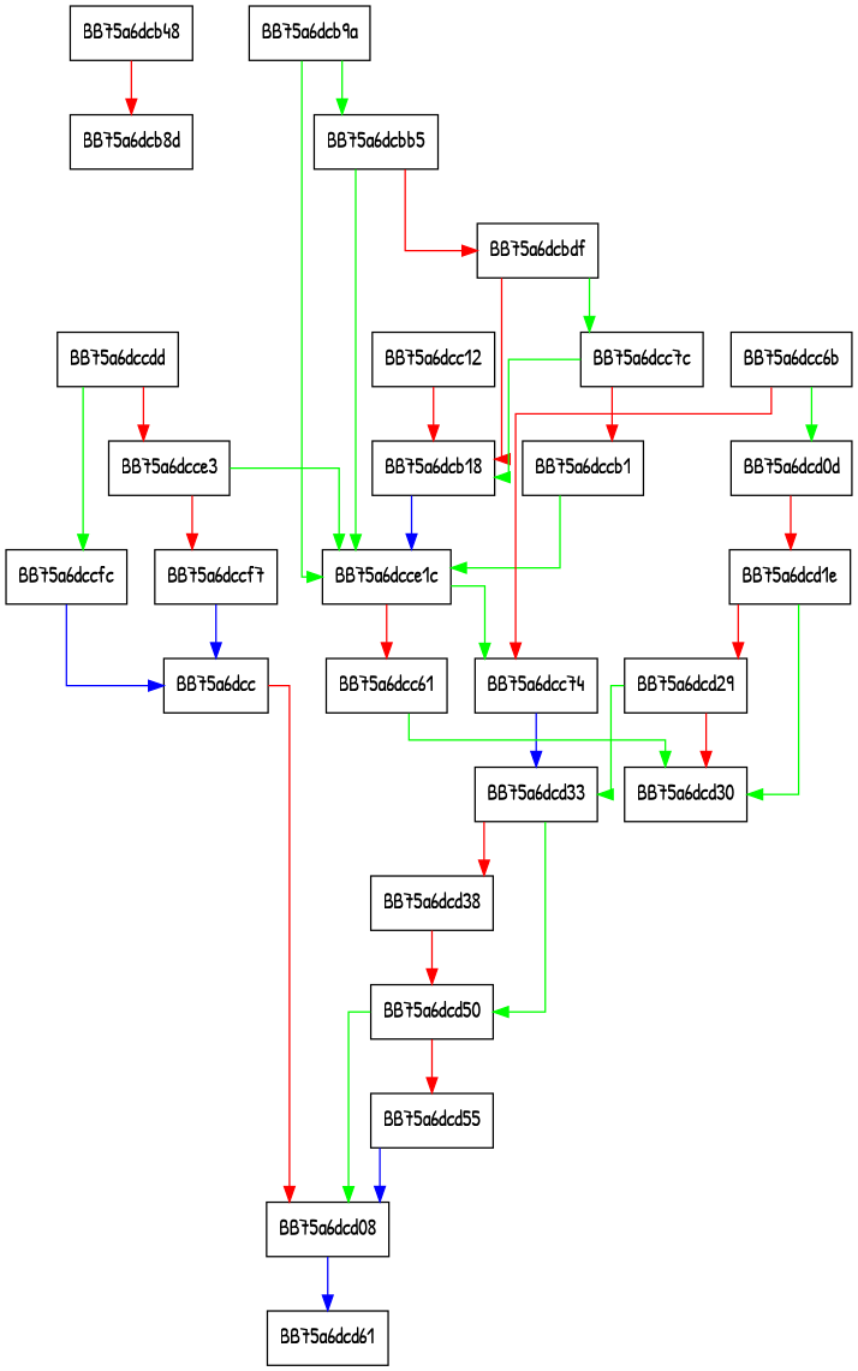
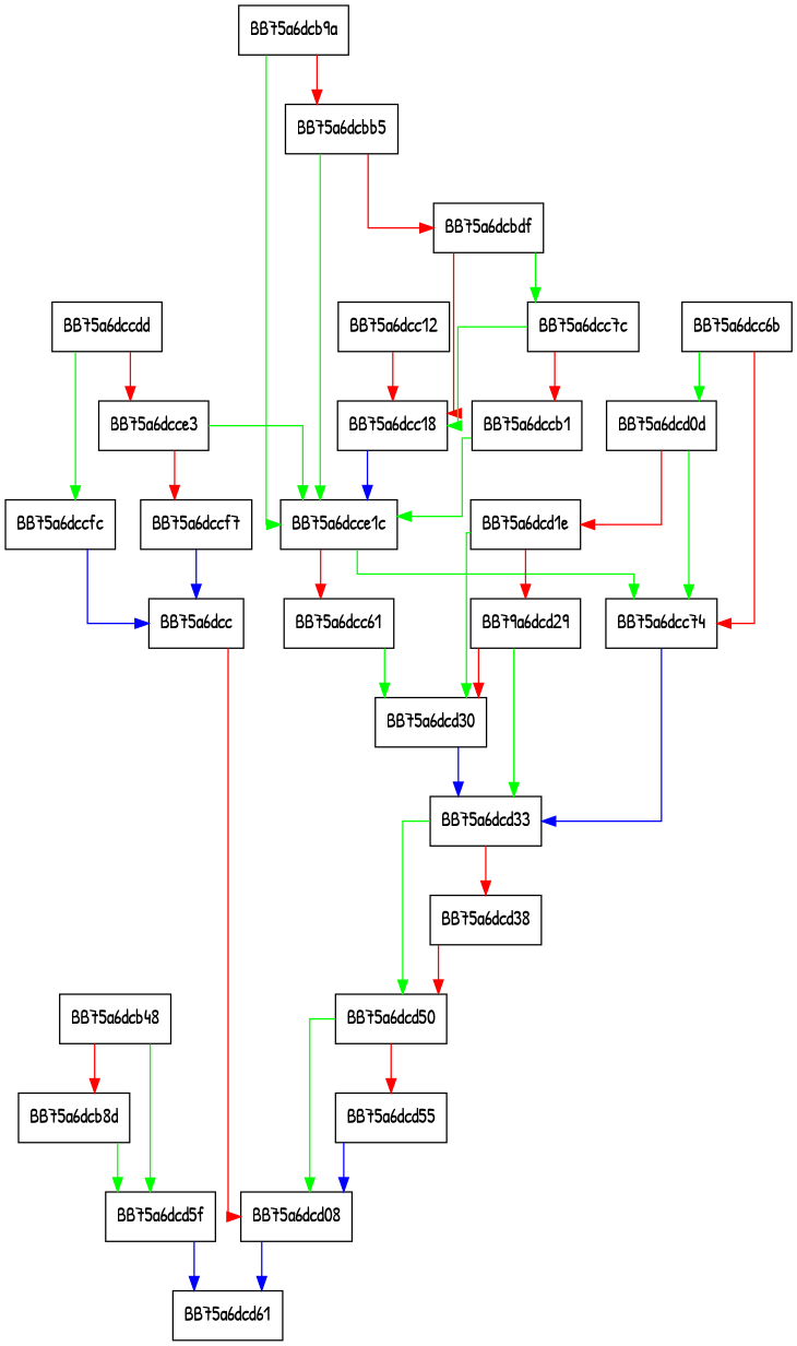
  digraph {
    fontname="Patrick Hand"
    splines=ortho
    node [fontname="Patrick Hand" shape=box]
    edge [color=green fontname="Patrick Hand"]
    BB75a6dcb48
+   BB75a6dcd5f
    BB75a6dcb8d
    BB75a6dcd61
    n5 [label=BB75a6dcce1c]
    BB75a6dcb9a
    BB75a6dcbb5
    BB75a6dcc74
    BB75a6dcc61
    BB75a6dcbdf
    BB75a6dcd33
    BB75a6dcd30
    BB75a6dcc7c
-   BB75a6dcc18 [label=BB75a6dcb18]
+   BB75a6dcc18
    BB75a6dccb1
    BB75a6dcc12
    BB75a6dcd50
    BB75a6dcd38
    BB75a6dcc6b
    BB75a6dcd0d
    BB75a6dcd1e
-   BB75a6dcd29
+   BB75a6dcd29 [label=BB79a6dcd29]
    BB75a6dcd08
    BB75a6dcd55
    BB75a6dccdd
    BB75a6dccfc
    BB75a6dcce3
    n28 [label=BB75a6dcc]
    BB75a6dccf7
+   BB75a6dcb48 -> BB75a6dcd5f
    BB75a6dcb48 -> BB75a6dcb8d [color=red]
+   BB75a6dcd5f -> BB75a6dcd61 [color=blue]
+   BB75a6dcb8d -> BB75a6dcd5f
    n5 -> BB75a6dcc74
    n5 -> BB75a6dcc61 [color=red]
    BB75a6dcb9a -> n5
-   BB75a6dcb9a -> BB75a6dcbb5
+   BB75a6dcb9a -> BB75a6dcbb5 [color=red]
    BB75a6dcbb5 -> n5
    BB75a6dcbb5 -> BB75a6dcbdf [color=red]
    BB75a6dcc74 -> BB75a6dcd33 [color=blue]
    BB75a6dcc61 -> BB75a6dcd30
    BB75a6dcbdf -> BB75a6dcc7c
    BB75a6dcbdf -> BB75a6dcc18 [color=red]
    BB75a6dcd33 -> BB75a6dcd50
    BB75a6dcd33 -> BB75a6dcd38 [color=red]
+   BB75a6dcd30 -> BB75a6dcd33 [color=blue]
    BB75a6dcc7c -> BB75a6dcc18
    BB75a6dcc7c -> BB75a6dccb1 [color=red]
    BB75a6dcc18 -> n5 [color=blue]
    BB75a6dccb1 -> n5
    BB75a6dcc12 -> BB75a6dcc18 [color=red]
    BB75a6dcd50 -> BB75a6dcd08
    BB75a6dcd50 -> BB75a6dcd55 [color=red]
    BB75a6dcd38 -> BB75a6dcd50 [color=red]
    BB75a6dcc6b -> BB75a6dcc74 [color=red]
    BB75a6dcc6b -> BB75a6dcd0d
+   BB75a6dcd0d -> BB75a6dcc74
    BB75a6dcd0d -> BB75a6dcd1e [color=red]
    BB75a6dcd1e -> BB75a6dcd30
    BB75a6dcd1e -> BB75a6dcd29 [color=red]
    BB75a6dcd29 -> BB75a6dcd33
    BB75a6dcd29 -> BB75a6dcd30 [color=red]
    BB75a6dcd08 -> BB75a6dcd61 [color=blue]
    BB75a6dcd55 -> BB75a6dcd08 [color=blue]
    BB75a6dccdd -> BB75a6dccfc
    BB75a6dccdd -> BB75a6dcce3 [color=red]
    BB75a6dccfc -> n28 [color=blue]
    BB75a6dcce3 -> n5
    BB75a6dcce3 -> BB75a6dccf7 [color=red]
    n28 -> BB75a6dcd08 [color=red]
    BB75a6dccf7 -> n28 [color=blue]
  }
